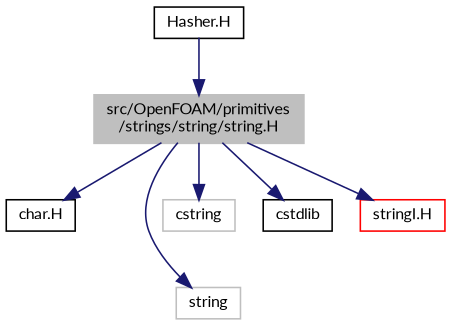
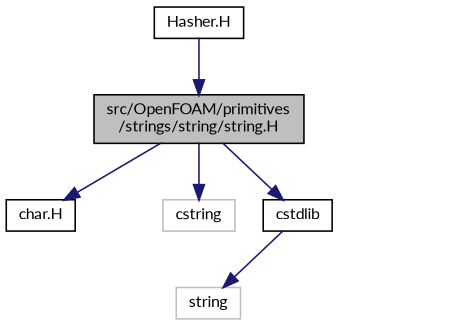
  digraph {
    fontname=Lato
    node [color=black fontname=Lato fontsize=10 shape=record]
    edge [color=midnightblue fontname=Lato fontsize=10 labelfontname=Helvetica labelfontsize=10 style=solid]
-   n1 [color=grey75 fillcolor=grey75 fontcolor=black height=0.2 label="src/OpenFOAM/primitives\l/strings/string/string.H" style=filled width=0.4]
+   n1 [fillcolor=grey75 fontcolor=black height=0.2 label="src/OpenFOAM/primitives\l/strings/string/string.H" style=filled width=0.4]
    n2 [height=0.2 label="char.H" width=0.4]
    n3 [color=grey75 height=0.2 label=string width=0.4]
    n4 [color=grey75 height=0.2 label=cstring width=0.4]
    n5 [height=0.2 label=cstdlib width=0.4]
-   n6 [color=red height=0.2 label="stringI.H" width=0.4]
    n7 [height=0.2 label="Hasher.H" width=0.4]
    n1 -> n2
-   n1 -> n3
+   n5 -> n3
    n1 -> n4
    n1 -> n5
-   n1 -> n6
    n7 -> n1
  }
